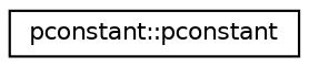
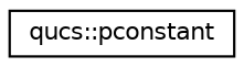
  digraph {
    rankdir=LR
-   n1 [color=black fillcolor=white fontname=Helvetica fontsize=10 height=0.2 label="pconstant::pconstant" shape=record style=filled width=0.4]
+   n1 [color=black fillcolor=white fontname=Helvetica fontsize=10 height=0.2 label="qucs::pconstant" shape=record style=filled width=0.4]
  }
